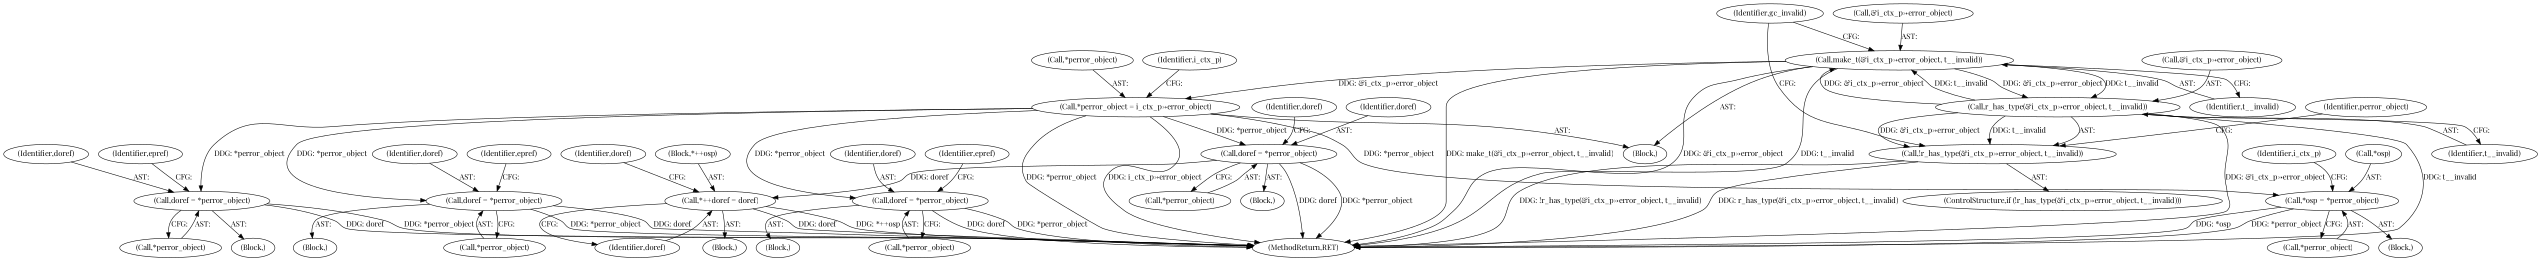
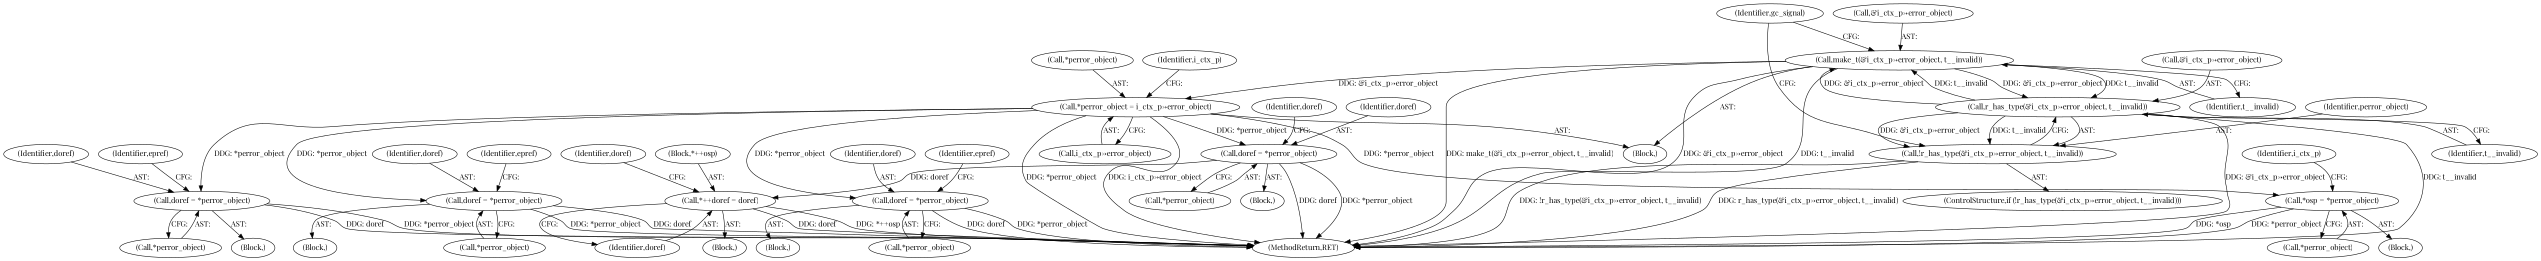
  digraph {
    fontname="Playfair Display"
    node [fontname="Playfair Display"]
    edge [fontname="Playfair Display"]
    n1 [label="(Call,make_t(&i_ctx_p->error_object, t__invalid))"]
    n2 [label="(Call,r_has_type(&i_ctx_p->error_object, t__invalid))"]
    n3 [label="(Block,)"]
    n4 [label="(MethodReturn,RET)"]
    n5 [label="(Identifier,t__invalid)"]
    n6 [label="(Call,*perror_object = i_ctx_p->error_object)"]
    n7 [label="(Call,!r_has_type(&i_ctx_p->error_object, t__invalid))"]
    n8 [label="(Identifier,t__invalid)"]
    n9 [label="(ControlStructure,if (!r_has_type(&i_ctx_p->error_object, t__invalid)))"]
    n10 [label="(Call,doref = *perror_object)"]
    n11 [label="(Call,doref = *perror_object)"]
    n12 [label="(Call,doref = *perror_object)"]
    n13 [label="(Call,doref = *perror_object)"]
    n14 [label="(Call,*osp = *perror_object)"]
+   n15 [label="(Call,i_ctx_p->error_object)"]
    n16 [label="(Block,)"]
    n17 [label="(Call,*perror_object)"]
    n18 [label="(Call,*perror_object)"]
    n19 [label="(Block,)"]
    n20 [label="(Call,*++doref = doref)"]
    n21 [label="(Call,*perror_object)"]
    n22 [label="(Block,)"]
    n23 [label="(Call,*perror_object)"]
    n24 [label="(Block,)"]
    n25 [label="(Call,*perror_object)"]
    n26 [label="(Block,)"]
    n27 [label="(Block,)"]
    n28 [label="(Identifier,doref)"]
    n29 [label="(Identifier,doref)"]
    n30 [label="(Identifier,doref)"]
    n31 [label="(Identifier,perror_object)"]
-   n32 [label="(Identifier,gc_invalid)"]
+   n32 [label="(Identifier,gc_signal)"]
    n33 [label="(Identifier,epref)"]
    n34 [label="(Identifier,i_ctx_p)"]
    n35 [label="(Identifier,doref)"]
    n36 [label="(Call,&i_ctx_p->error_object)"]
    n37 [label="(Identifier,i_ctx_p)"]
    n38 [label="(Identifier,doref)"]
    n39 [label="(Identifier,epref)"]
-   n40 [label="(Call,*osp)"]
    n41 [label="(Identifier,doref)"]
    n42 [label="(Call,&i_ctx_p->error_object)"]
    n43 [label="(Identifier,doref)"]
    n44 [label="(Block,*++osp)"]
    n45 [label="(Identifier,epref)"]
    n46 [label="(Call,*perror_object)"]
    n1 -> n2 [label="DDG: &i_ctx_p->error_object"]
    n1 -> n2 [label="DDG: t__invalid"]
    n1 -> n3 [label="AST: "]
    n1 -> n4 [label="DDG: make_t(&i_ctx_p->error_object, t__invalid)"]
    n1 -> n4 [label="DDG: &i_ctx_p->error_object"]
    n1 -> n4 [label="DDG: t__invalid"]
    n1 -> n5 [label="CFG: "]
    n1 -> n6 [label="DDG: &i_ctx_p->error_object"]
    n2 -> n1 [label="DDG: &i_ctx_p->error_object"]
    n2 -> n1 [label="DDG: t__invalid"]
    n2 -> n4 [label="DDG: t__invalid"]
    n2 -> n4 [label="DDG: &i_ctx_p->error_object"]
    n2 -> n7 [label="AST: "]
    n2 -> n7 [label="DDG: &i_ctx_p->error_object"]
    n2 -> n7 [label="DDG: t__invalid"]
    n2 -> n8 [label="CFG: "]
    n5 -> n1 [label="AST: "]
    n6 -> n3 [label="AST: "]
    n6 -> n4 [label="DDG: *perror_object"]
    n6 -> n4 [label="DDG: i_ctx_p->error_object"]
    n6 -> n10 [label="DDG: *perror_object"]
    n6 -> n11 [label="DDG: *perror_object"]
    n6 -> n12 [label="DDG: *perror_object"]
    n6 -> n13 [label="DDG: *perror_object"]
    n6 -> n14 [label="DDG: *perror_object"]
+   n6 -> n15 [label="CFG: "]
+   n7 -> n2 [label="CFG: "]
    n7 -> n4 [label="DDG: !r_has_type(&i_ctx_p->error_object, t__invalid)"]
    n7 -> n4 [label="DDG: r_has_type(&i_ctx_p->error_object, t__invalid)"]
    n7 -> n9 [label="AST: "]
    n8 -> n2 [label="AST: "]
    n10 -> n4 [label="DDG: doref"]
    n10 -> n4 [label="DDG: *perror_object"]
    n10 -> n16 [label="AST: "]
    n10 -> n17 [label="CFG: "]
    n11 -> n4 [label="DDG: doref"]
    n11 -> n4 [label="DDG: *perror_object"]
    n11 -> n18 [label="CFG: "]
    n11 -> n19 [label="AST: "]
    n12 -> n4 [label="DDG: doref"]
    n12 -> n4 [label="DDG: *perror_object"]
    n12 -> n20 [label="DDG: doref"]
    n12 -> n21 [label="CFG: "]
    n12 -> n22 [label="AST: "]
    n13 -> n4 [label="DDG: doref"]
    n13 -> n4 [label="DDG: *perror_object"]
    n13 -> n23 [label="CFG: "]
    n13 -> n24 [label="AST: "]
    n14 -> n4 [label="DDG: *perror_object"]
    n14 -> n4 [label="DDG: *osp"]
    n14 -> n25 [label="CFG: "]
    n14 -> n26 [label="AST: "]
+   n15 -> n6 [label="AST: "]
    n17 -> n10 [label="AST: "]
    n18 -> n11 [label="AST: "]
    n20 -> n4 [label="DDG: doref"]
    n20 -> n4 [label="DDG: *++osp"]
    n20 -> n27 [label="AST: "]
    n20 -> n28 [label="CFG: "]
    n21 -> n12 [label="AST: "]
    n23 -> n13 [label="AST: "]
    n25 -> n14 [label="AST: "]
    n28 -> n20 [label="AST: "]
    n29 -> n12 [label="CFG: "]
    n30 -> n13 [label="AST: "]
-   n31 -> n7 [label="CFG: "]
+   n31 -> n7 [label="AST: "]
    n32 -> n1 [label="CFG: "]
    n32 -> n7 [label="CFG: "]
    n33 -> n13 [label="CFG: "]
    n34 -> n6 [label="CFG: "]
    n35 -> n11 [label="AST: "]
    n36 -> n1 [label="AST: "]
    n37 -> n14 [label="CFG: "]
    n38 -> n10 [label="AST: "]
    n39 -> n10 [label="CFG: "]
-   n40 -> n14 [label="AST: "]
    n41 -> n20 [label="CFG: "]
    n42 -> n2 [label="AST: "]
    n43 -> n12 [label="AST: "]
    n44 -> n20 [label="AST: "]
    n45 -> n11 [label="CFG: "]
    n46 -> n6 [label="AST: "]
  }
